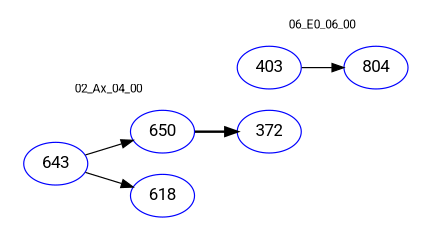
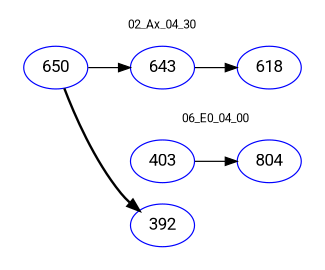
  digraph {
    fontname=Roboto
    rankdir=LR
    node [color=blue fontname=Roboto]
    edge [color=black fontname=Roboto style=solid]
    n1 [label=643]
    n2 [label=618]
    n3 [label=650]
    n4 [label=403]
-   n5 [label=372]
+   n5 [label=392]
    n6 [label=804]
    subgraph cluster_1 {
      color=white
      fontsize=10
-     label="02_Ax_04_00"
+     label="02_Ax_04_30"
      n1
      n2
      n3
    }
    subgraph cluster_2 {
      color=white
      fontsize=10
-     label="06_E0_06_00"
+     label="06_E0_04_00"
      n4
      n5
      n6
    }
    n1 -> n2
-   n1 -> n3
+   n3 -> n1
    n3 -> n5 [style=bold]
    n4 -> n6
  }
